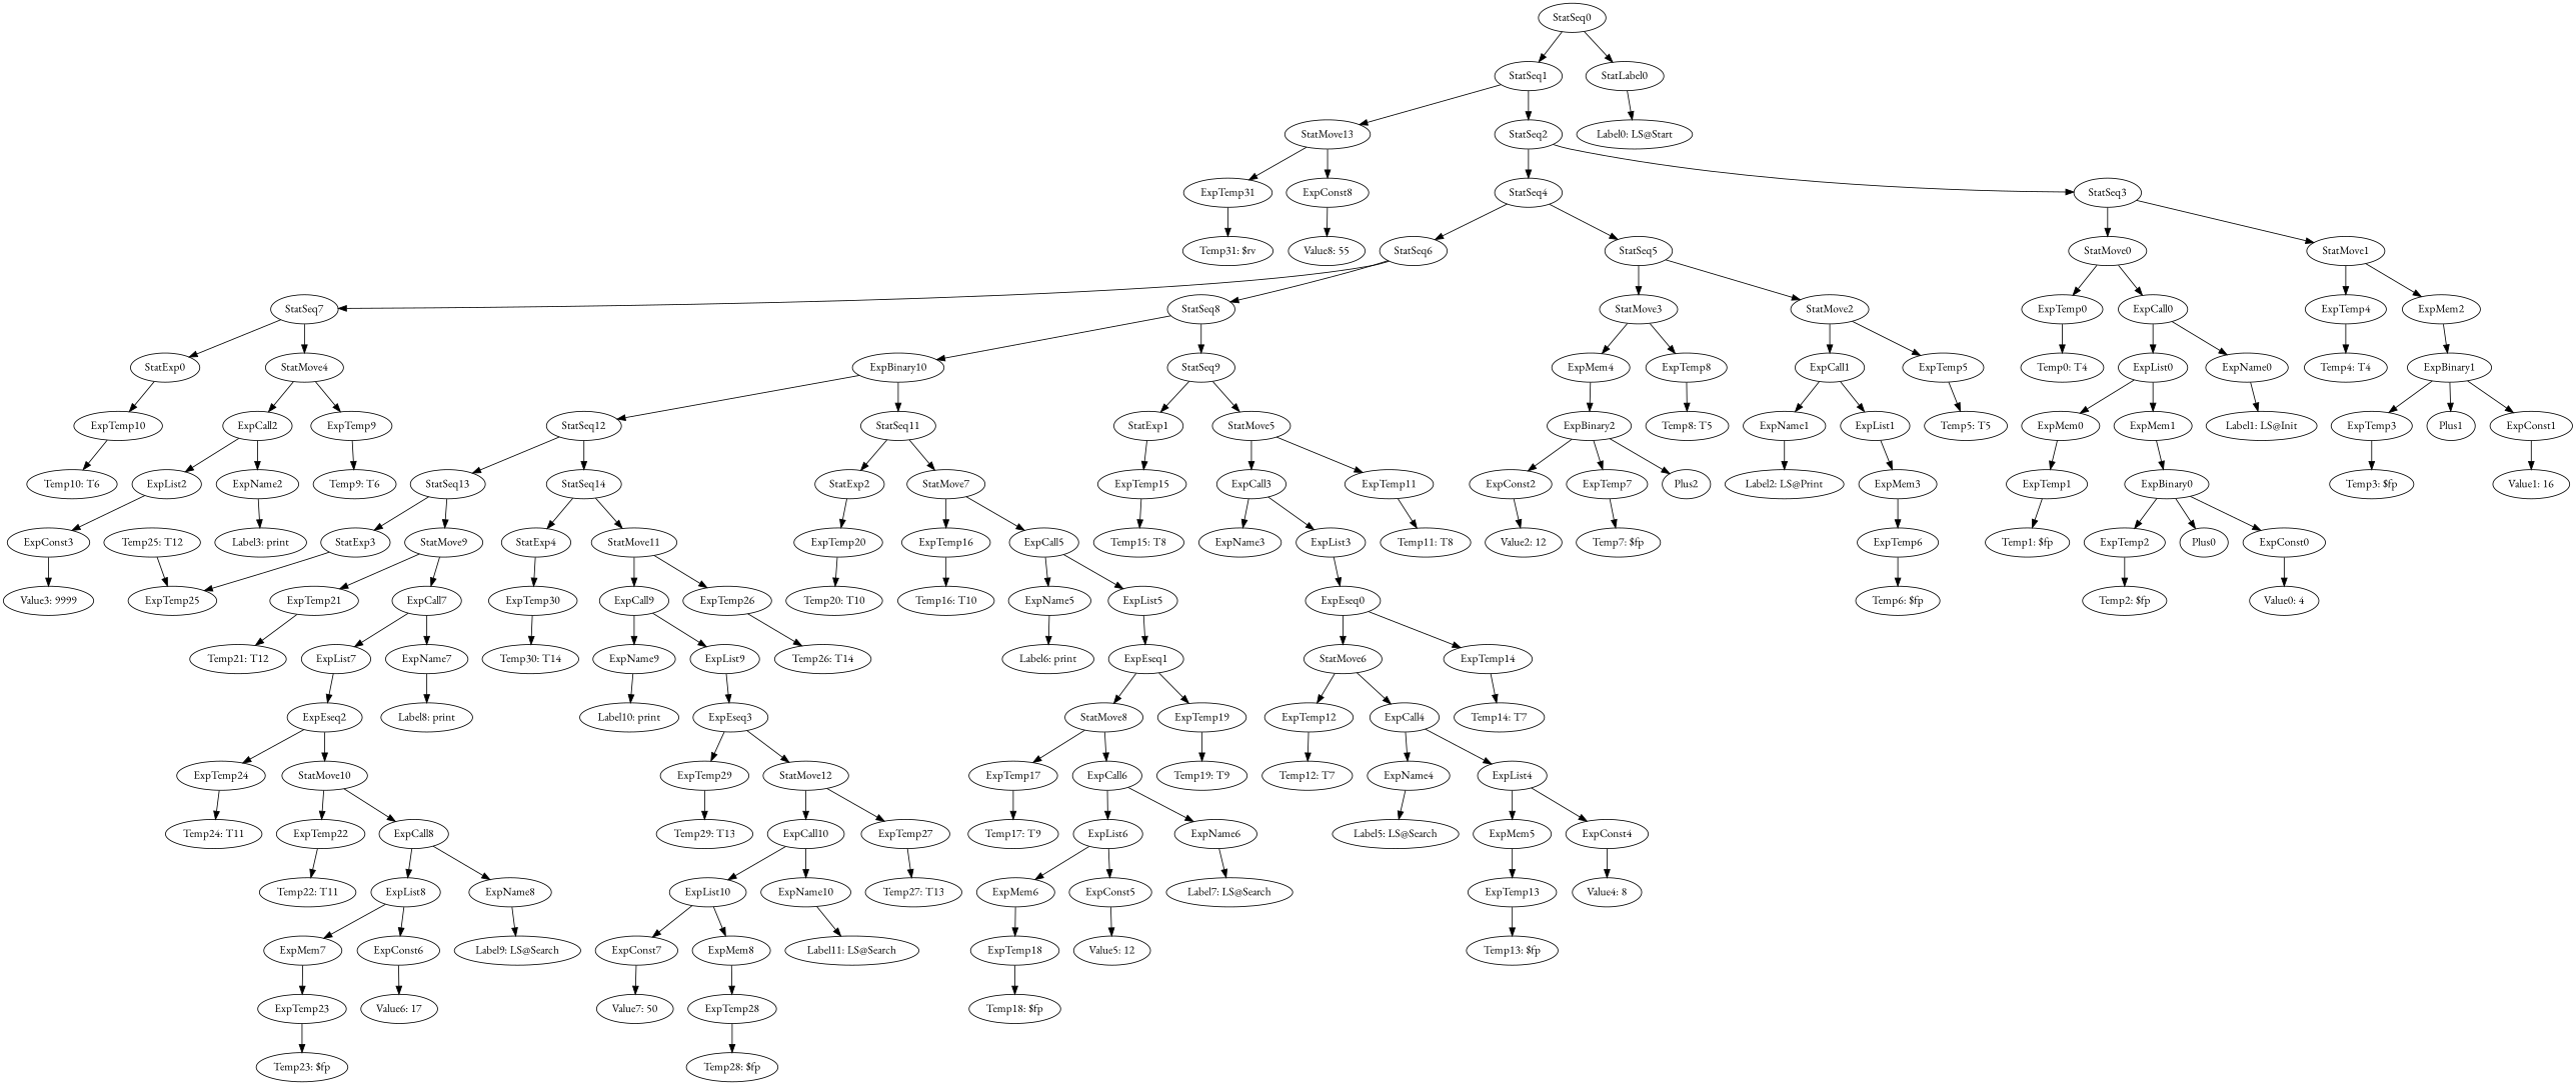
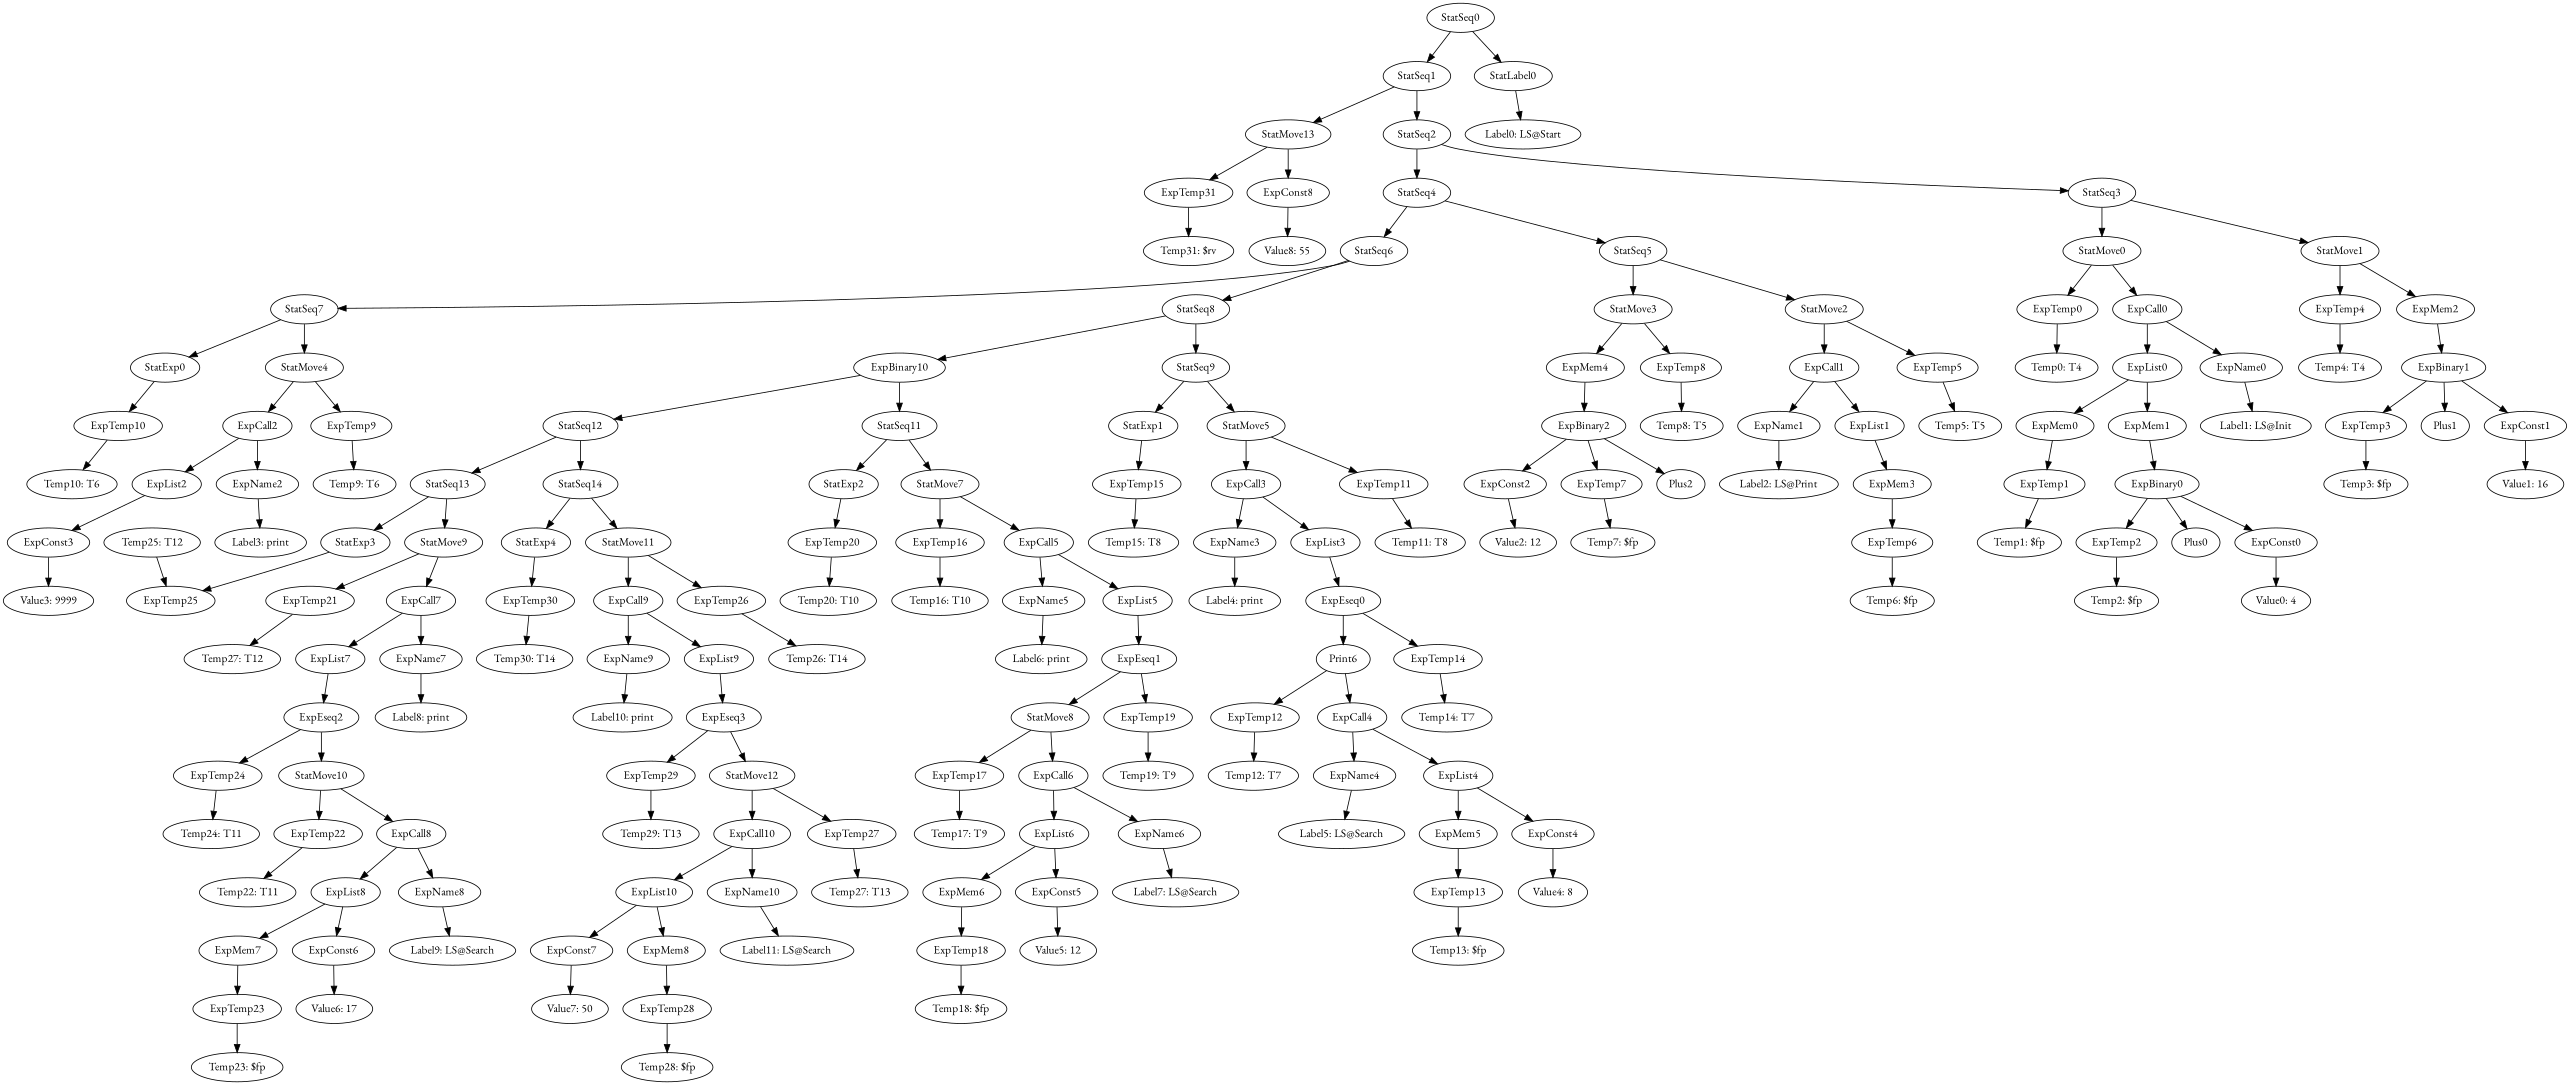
  digraph {
    fontname="EB Garamond"
    ordering=out
    node [fontname="EB Garamond"]
    edge [fontname="EB Garamond"]
    StatExp4
    ExpTemp30
    "Temp30: T14"
    ExpTemp29
    "Temp29: T13"
    ExpTemp31
    "Temp31: $rv"
    ExpConst7
    "Value7: 50"
    ExpList10
    ExpMem8
    ExpTemp28
    "Temp28: $fp"
    ExpCall10
    ExpName10
    "Label11: LS@Search"
    ExpCall9
    ExpName9
    ExpList9
    "Label10: print"
    ExpEseq3
    StatMove12
    StatMove11
    ExpTemp26
    "Temp26: T14"
    StatSeq12
    StatSeq13
    StatSeq14
    StatExp3
    StatMove9
    ExpTemp25
    ExpTemp21
    ExpCall7
    "Temp25: T12"
    ExpTemp27
    "Temp27: T13"
    ExpTemp24
    "Temp24: T11"
    ExpConst3
    "Value3: 9999"
    StatMove3
    ExpMem4
    ExpTemp8
    ExpBinary2
    "Temp8: T5"
    ExpConst2
    ExpTemp7
    Plus2
    ExpList2
    ExpTemp22
    "Temp22: T11"
    ExpCall2
    ExpName2
    "Label3: print"
    StatExp1
    ExpTemp15
    "Temp15: T8"
    StatMove10
    ExpCall8
    ExpList8
    ExpName8
    ExpMem7
    ExpConst6
    "Label9: LS@Search"
    StatExp0
    ExpTemp10
    "Temp10: T6"
    "Value2: 12"
    "Temp7: $fp"
    ExpMem5
    ExpTemp13
    "Temp13: $fp"
    ExpMem3
    ExpTemp6
    "Temp6: $fp"
    ExpTemp23
    "Value6: 17"
    "Temp23: $fp"
-   StatMove6
+   StatMove6 [label=Print6]
    ExpTemp12
    ExpCall4
    "Temp12: T7"
    ExpName4
    ExpList4
    "Label5: LS@Search"
    ExpConst4
    ExpCall1
    ExpName1
    ExpList1
    "Label2: LS@Print"
    ExpEseq1
    StatMove8
    ExpTemp19
    ExpTemp17
    ExpCall6
    "Temp19: T9"
    "Temp17: T9"
    ExpList6
    ExpName6
    StatMove13
    ExpConst8
    "Value8: 55"
    n103 [label=ExpBinary10]
    StatSeq11
    StatExp2
    StatMove7
    ExpTemp20
    ExpTemp16
    ExpCall5
    StatMove2
    ExpTemp5
    "Temp5: T5"
    ExpList0
    ExpMem0
    ExpMem1
    ExpTemp1
    ExpBinary0
    "Temp1: $fp"
    ExpTemp2
    Plus0
    ExpConst0
    ExpBinary1
    ExpTemp3
    Plus1
    ExpConst1
    "Temp3: $fp"
    "Value1: 16"
    ExpCall3
    ExpName3
    ExpList3
+   "Label4: print"
    ExpEseq0
    ExpTemp14
    ExpTemp0
    "Temp0: T4"
    ExpTemp4
    "Temp4: T4"
    ExpName5
    "Label6: print"
    "Temp20: T10"
    "Temp2: $fp"
    StatSeq7
    StatMove4
    ExpTemp9
    "Temp9: T6"
    StatSeq6
    StatSeq8
    StatSeq9
    StatMove5
    ExpTemp11
    StatSeq4
    StatSeq5
    ExpCall0
    ExpName0
    "Label1: LS@Init"
    "Temp11: T8"
    StatSeq1
    StatSeq2
    StatSeq3
    StatMove0
    StatMove1
    ExpMem2
    ExpMem6
    ExpConst5
    "Label7: LS@Search"
    "Value0: 4"
    "Value4: 8"
    ExpTemp18
    "Temp18: $fp"
    ExpEseq2
    "Value5: 12"
    StatSeq0
    StatLabel0
    "Label0: LS@Start"
    ExpList7
    ExpName7
    "Label8: print"
    "Temp14: T7"
    "Temp16: T10"
    ExpList5
-   "Temp21: T12"
+   "Temp21: T12" [label="Temp27: T12"]
    StatExp4 -> ExpTemp30
    ExpTemp30 -> "Temp30: T14"
    ExpTemp29 -> "Temp29: T13"
    ExpTemp31 -> "Temp31: $rv"
    ExpConst7 -> "Value7: 50"
    ExpList10 -> ExpConst7
    ExpList10 -> ExpMem8
    ExpMem8 -> ExpTemp28
    ExpTemp28 -> "Temp28: $fp"
    ExpCall10 -> ExpList10
    ExpCall10 -> ExpName10
    ExpName10 -> "Label11: LS@Search"
    ExpCall9 -> ExpName9
    ExpCall9 -> ExpList9
    ExpName9 -> "Label10: print"
    ExpList9 -> ExpEseq3
    ExpEseq3 -> ExpTemp29
    ExpEseq3 -> StatMove12
    StatMove12 -> ExpCall10
    StatMove12 -> ExpTemp27
    StatMove11 -> ExpCall9
    StatMove11 -> ExpTemp26
    ExpTemp26 -> "Temp26: T14"
    StatSeq12 -> StatSeq13
    StatSeq12 -> StatSeq14
    StatSeq13 -> StatExp3
    StatSeq13 -> StatMove9
    StatSeq14 -> StatExp4
    StatSeq14 -> StatMove11
    StatExp3 -> ExpTemp25
    StatMove9 -> ExpTemp21
    StatMove9 -> ExpCall7
    ExpTemp21 -> "Temp21: T12"
    ExpCall7 -> ExpList7
    ExpCall7 -> ExpName7
    "Temp25: T12" -> ExpTemp25
    ExpTemp27 -> "Temp27: T13"
    ExpTemp24 -> "Temp24: T11"
    ExpConst3 -> "Value3: 9999"
    StatMove3 -> ExpMem4
    StatMove3 -> ExpTemp8
    ExpMem4 -> ExpBinary2
    ExpTemp8 -> "Temp8: T5"
    ExpBinary2 -> ExpConst2
    ExpBinary2 -> ExpTemp7
    ExpBinary2 -> Plus2
    ExpConst2 -> "Value2: 12"
    ExpTemp7 -> "Temp7: $fp"
    ExpList2 -> ExpConst3
    ExpTemp22 -> "Temp22: T11"
    ExpCall2 -> ExpList2
    ExpCall2 -> ExpName2
    ExpName2 -> "Label3: print"
    StatExp1 -> ExpTemp15
    ExpTemp15 -> "Temp15: T8"
    StatMove10 -> ExpTemp22
    StatMove10 -> ExpCall8
    ExpCall8 -> ExpList8
    ExpCall8 -> ExpName8
    ExpList8 -> ExpMem7
    ExpList8 -> ExpConst6
    ExpName8 -> "Label9: LS@Search"
    ExpMem7 -> ExpTemp23
    ExpConst6 -> "Value6: 17"
    StatExp0 -> ExpTemp10
    ExpTemp10 -> "Temp10: T6"
    ExpMem5 -> ExpTemp13
    ExpTemp13 -> "Temp13: $fp"
    ExpMem3 -> ExpTemp6
    ExpTemp6 -> "Temp6: $fp"
    ExpTemp23 -> "Temp23: $fp"
    StatMove6 -> ExpTemp12
    StatMove6 -> ExpCall4
    ExpTemp12 -> "Temp12: T7"
    ExpCall4 -> ExpName4
    ExpCall4 -> ExpList4
    ExpName4 -> "Label5: LS@Search"
    ExpList4 -> ExpMem5
    ExpList4 -> ExpConst4
    ExpConst4 -> "Value4: 8"
    ExpCall1 -> ExpName1
    ExpCall1 -> ExpList1
    ExpName1 -> "Label2: LS@Print"
    ExpList1 -> ExpMem3
    ExpEseq1 -> StatMove8
    ExpEseq1 -> ExpTemp19
    StatMove8 -> ExpTemp17
    StatMove8 -> ExpCall6
    ExpTemp19 -> "Temp19: T9"
    ExpTemp17 -> "Temp17: T9"
    ExpCall6 -> ExpList6
    ExpCall6 -> ExpName6
    ExpList6 -> ExpMem6
    ExpList6 -> ExpConst5
    ExpName6 -> "Label7: LS@Search"
    StatMove13 -> ExpTemp31
    StatMove13 -> ExpConst8
    ExpConst8 -> "Value8: 55"
    n103 -> StatSeq12
    n103 -> StatSeq11
    StatSeq11 -> StatExp2
    StatSeq11 -> StatMove7
    StatExp2 -> ExpTemp20
    StatMove7 -> ExpTemp16
    StatMove7 -> ExpCall5
    ExpTemp20 -> "Temp20: T10"
    ExpTemp16 -> "Temp16: T10"
    ExpCall5 -> ExpName5
    ExpCall5 -> ExpList5
    StatMove2 -> ExpCall1
    StatMove2 -> ExpTemp5
    ExpTemp5 -> "Temp5: T5"
    ExpList0 -> ExpMem0
    ExpList0 -> ExpMem1
    ExpMem0 -> ExpTemp1
    ExpMem1 -> ExpBinary0
    ExpTemp1 -> "Temp1: $fp"
    ExpBinary0 -> ExpTemp2
    ExpBinary0 -> Plus0
    ExpBinary0 -> ExpConst0
    ExpTemp2 -> "Temp2: $fp"
    ExpConst0 -> "Value0: 4"
    ExpBinary1 -> ExpTemp3
    ExpBinary1 -> Plus1
    ExpBinary1 -> ExpConst1
    ExpTemp3 -> "Temp3: $fp"
    ExpConst1 -> "Value1: 16"
    ExpCall3 -> ExpName3
    ExpCall3 -> ExpList3
+   ExpName3 -> "Label4: print"
    ExpList3 -> ExpEseq0
    ExpEseq0 -> StatMove6
    ExpEseq0 -> ExpTemp14
    ExpTemp14 -> "Temp14: T7"
    ExpTemp0 -> "Temp0: T4"
    ExpTemp4 -> "Temp4: T4"
    ExpName5 -> "Label6: print"
    StatSeq7 -> StatExp0
    StatSeq7 -> StatMove4
    StatMove4 -> ExpCall2
    StatMove4 -> ExpTemp9
    ExpTemp9 -> "Temp9: T6"
    StatSeq6 -> StatSeq7
    StatSeq6 -> StatSeq8
    StatSeq8 -> n103
    StatSeq8 -> StatSeq9
    StatSeq9 -> StatExp1
    StatSeq9 -> StatMove5
    StatMove5 -> ExpCall3
    StatMove5 -> ExpTemp11
    ExpTemp11 -> "Temp11: T8"
    StatSeq4 -> StatSeq6
    StatSeq4 -> StatSeq5
    StatSeq5 -> StatMove3
    StatSeq5 -> StatMove2
    ExpCall0 -> ExpList0
    ExpCall0 -> ExpName0
    ExpName0 -> "Label1: LS@Init"
    StatSeq1 -> StatMove13
    StatSeq1 -> StatSeq2
    StatSeq2 -> StatSeq4
    StatSeq2 -> StatSeq3
    StatSeq3 -> StatMove0
    StatSeq3 -> StatMove1
    StatMove0 -> ExpTemp0
    StatMove0 -> ExpCall0
    StatMove1 -> ExpTemp4
    StatMove1 -> ExpMem2
    ExpMem2 -> ExpBinary1
    ExpMem6 -> ExpTemp18
    ExpConst5 -> "Value5: 12"
    ExpTemp18 -> "Temp18: $fp"
    ExpEseq2 -> ExpTemp24
    ExpEseq2 -> StatMove10
    StatSeq0 -> StatSeq1
    StatSeq0 -> StatLabel0
    StatLabel0 -> "Label0: LS@Start"
    ExpList7 -> ExpEseq2
    ExpName7 -> "Label8: print"
    ExpList5 -> ExpEseq1
  }
